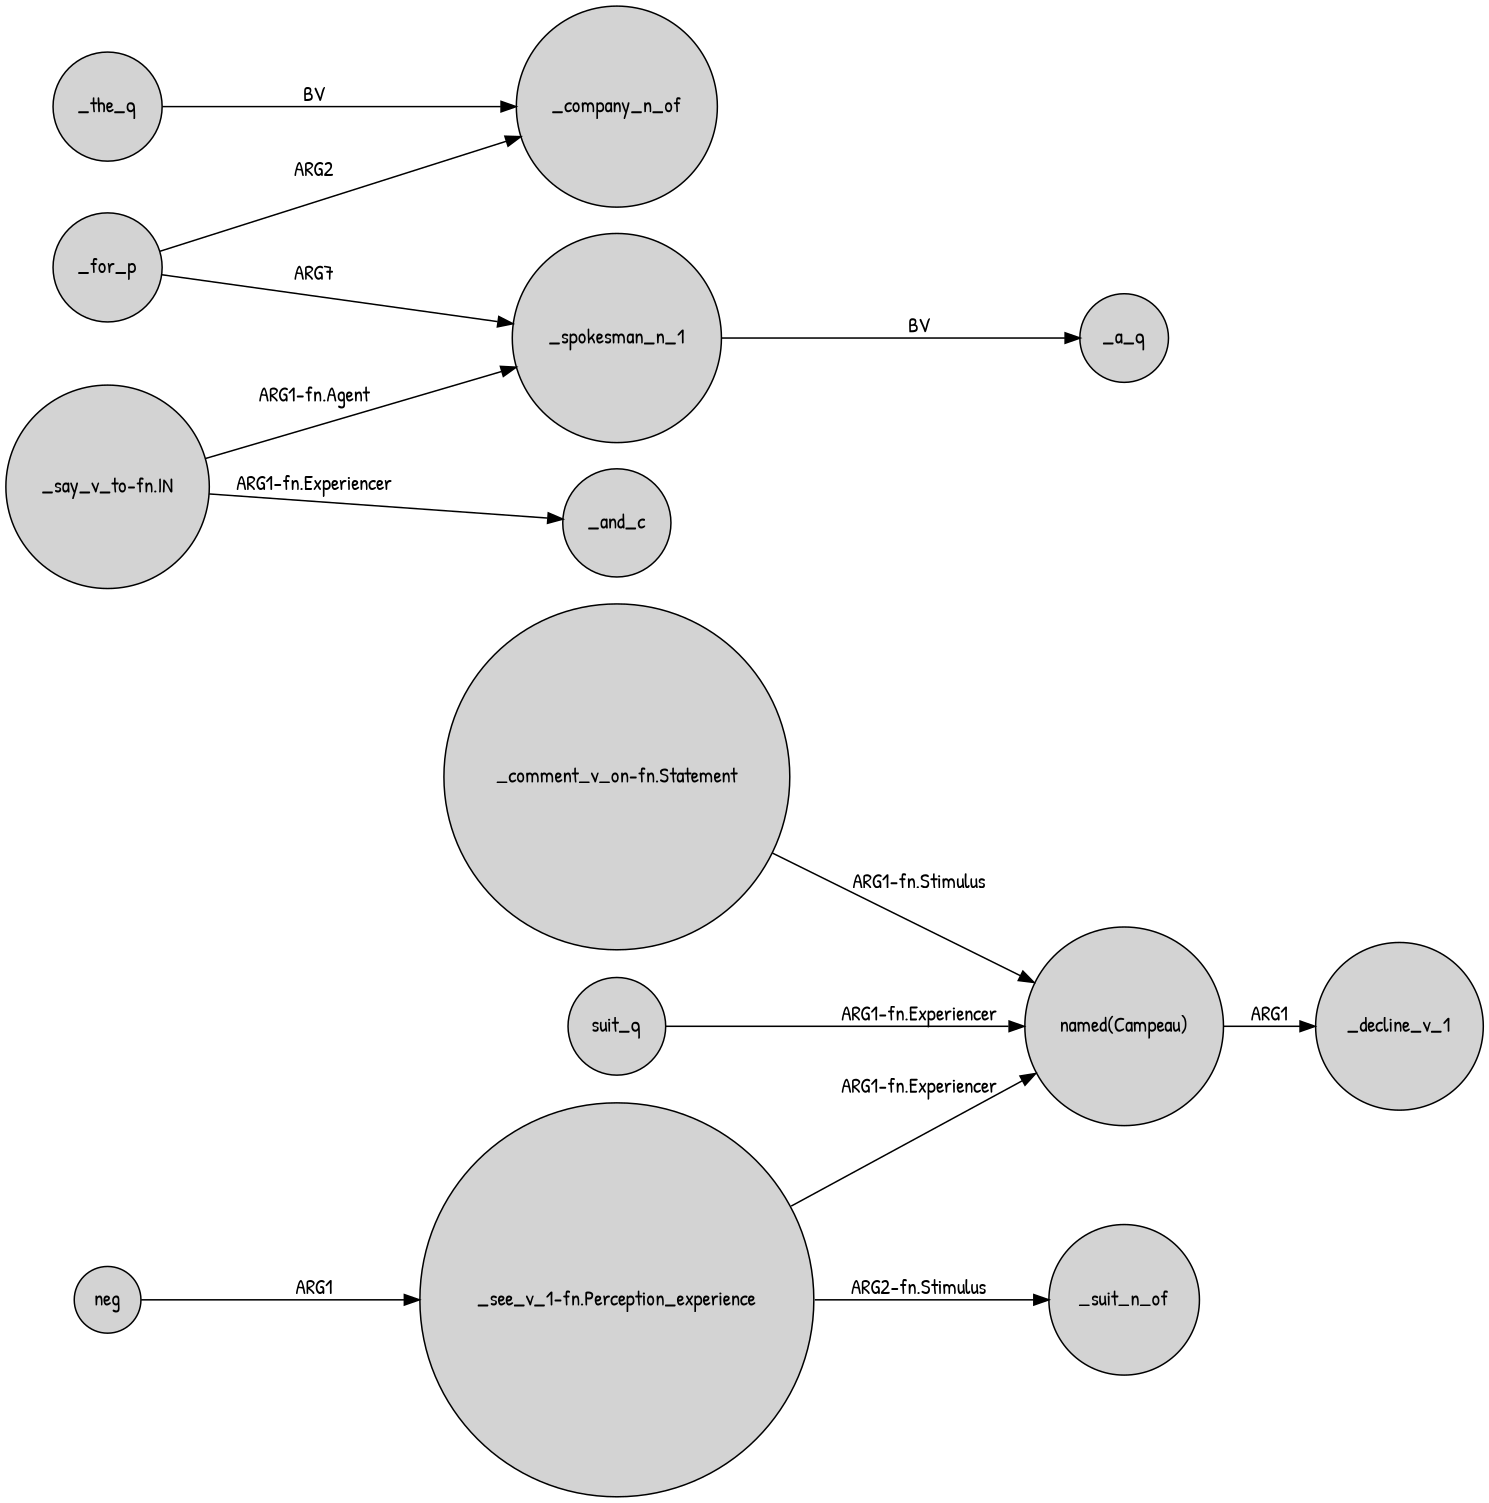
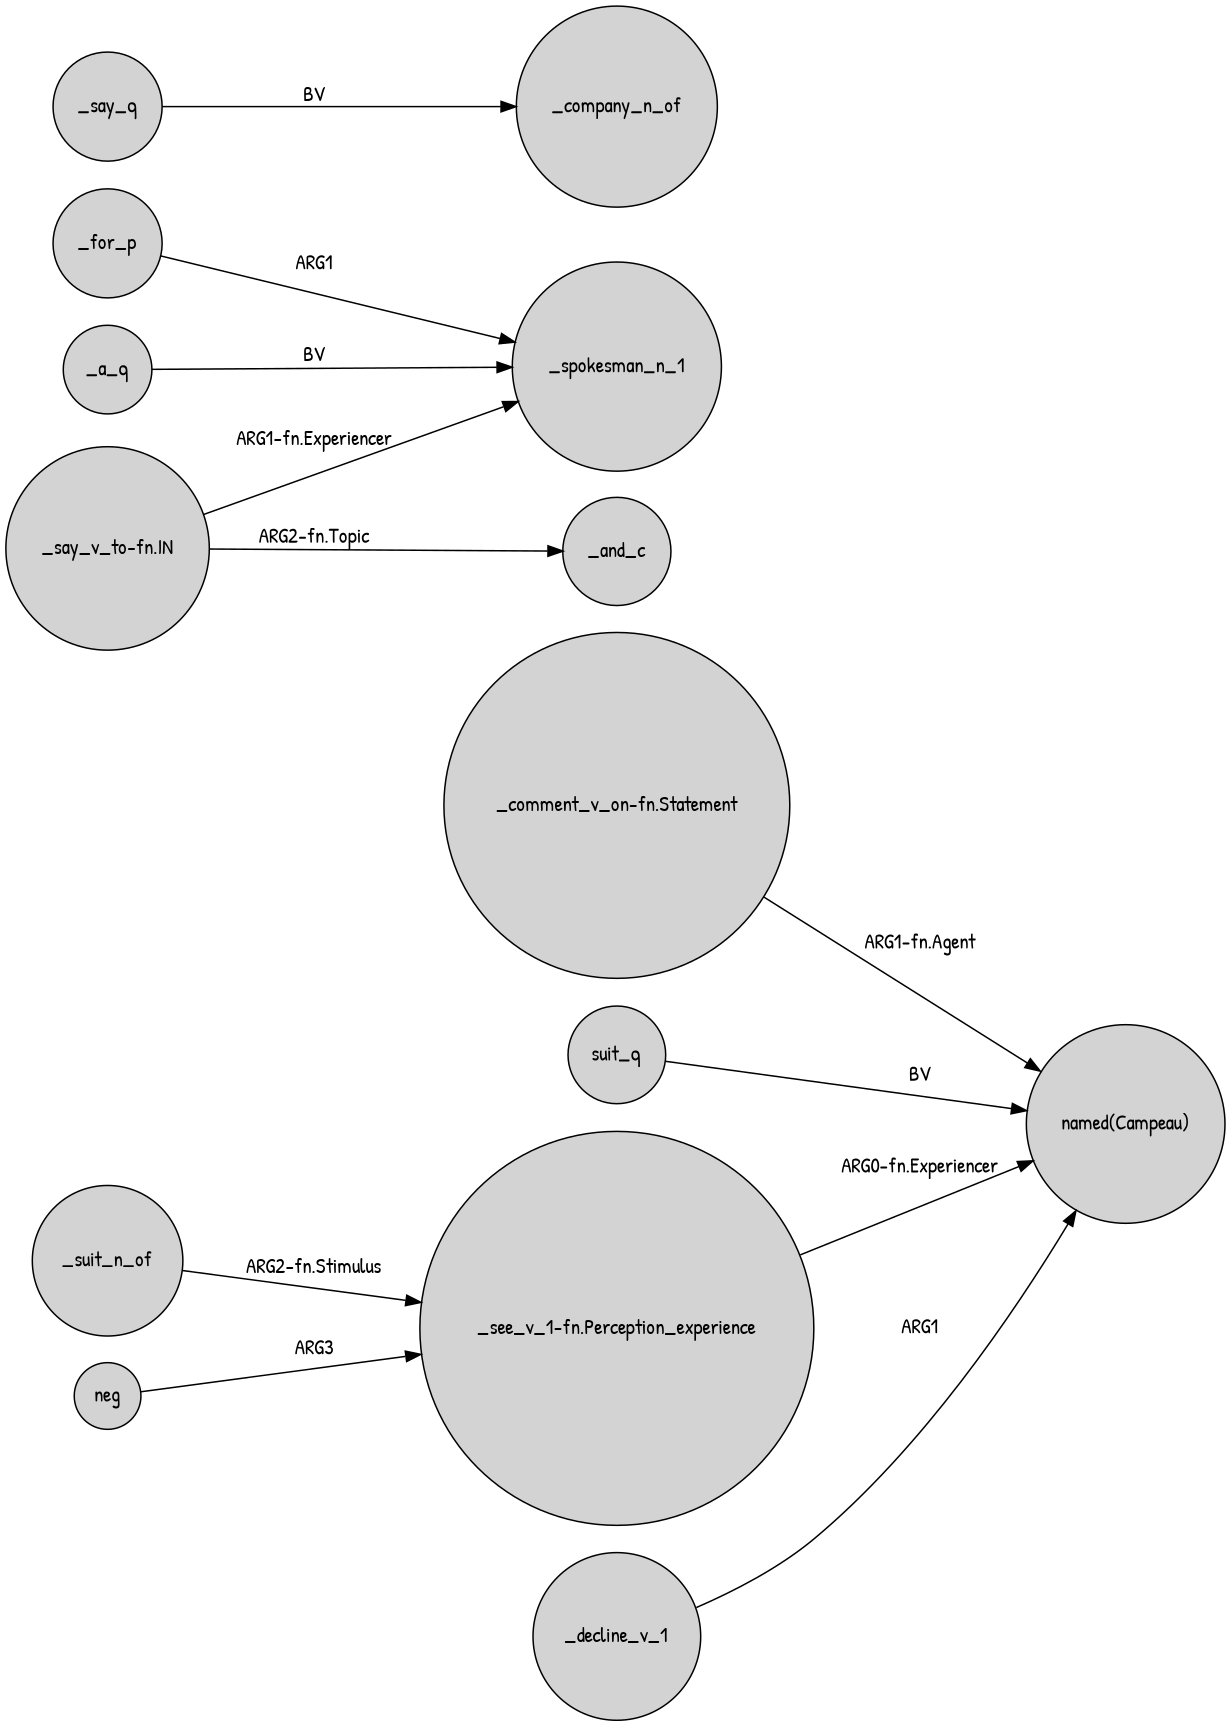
  digraph {
    fontname="Patrick Hand"
    rankdir=LR
    node [fontname="Patrick Hand" shape=circle style=filled]
    edge [fontname="Patrick Hand"]
    "_comment_v_on-fn.Statement"
    "named(Campeau)"
    _for_p
    _spokesman_n_1
    _company_n_of
    n6 [label=suit_q]
    _a_q
    "_see_v_1-fn.Perception_experience"
    _suit_n_of
    "_say_v_to-fn.IN"
    _and_c
    _decline_v_1
-   _the_q
+   _the_q [label=_say_q]
    neg
-   "_comment_v_on-fn.Statement" -> "named(Campeau)" [label="ARG1-fn.Stimulus"]
-   _for_p -> _spokesman_n_1 [label=ARG7]
-   _for_p -> _company_n_of [label=ARG2]
-   n6 -> "named(Campeau)" [label="ARG1-fn.Experiencer"]
-   _spokesman_n_1 -> _a_q [label=BV]
-   "_see_v_1-fn.Perception_experience" -> "named(Campeau)" [label="ARG1-fn.Experiencer"]
-   "_see_v_1-fn.Perception_experience" -> _suit_n_of [label="ARG2-fn.Stimulus"]
-   "_say_v_to-fn.IN" -> _spokesman_n_1 [label="ARG1-fn.Agent"]
-   "_say_v_to-fn.IN" -> _and_c [label="ARG1-fn.Experiencer"]
-   "named(Campeau)" -> _decline_v_1 [label=ARG1]
+   "_comment_v_on-fn.Statement" -> "named(Campeau)" [label="ARG1-fn.Agent"]
+   _for_p -> _spokesman_n_1 [label=ARG1]
+   n6 -> "named(Campeau)" [label=BV]
+   _a_q -> _spokesman_n_1 [label=BV]
+   "_see_v_1-fn.Perception_experience" -> "named(Campeau)" [label="ARG0-fn.Experiencer"]
+   _suit_n_of -> "_see_v_1-fn.Perception_experience" [label="ARG2-fn.Stimulus"]
+   "_say_v_to-fn.IN" -> _spokesman_n_1 [label="ARG1-fn.Experiencer"]
+   "_say_v_to-fn.IN" -> _and_c [label="ARG2-fn.Topic"]
+   _decline_v_1 -> "named(Campeau)" [label=ARG1]
    _the_q -> _company_n_of [label=BV]
-   neg -> "_see_v_1-fn.Perception_experience" [label=ARG1]
+   neg -> "_see_v_1-fn.Perception_experience" [label=ARG3]
  }
